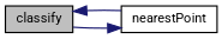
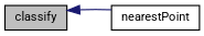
  digraph {
    rankdir=LR
    fontname=Roboto
    node [color=black fontname=Roboto fontsize=10 shape=record]
    edge [color=midnightblue fontname=Roboto fontsize=10 labelfontname=Helvetica labelfontsize=10 style=solid]
    n1 [fillcolor=grey75 fontcolor=black height=0.2 label=classify style=filled width=0.4]
    n2 [height=0.2 label=nearestPoint width=0.4]
-   n1 -> n2
    n2 -> n1
  }
